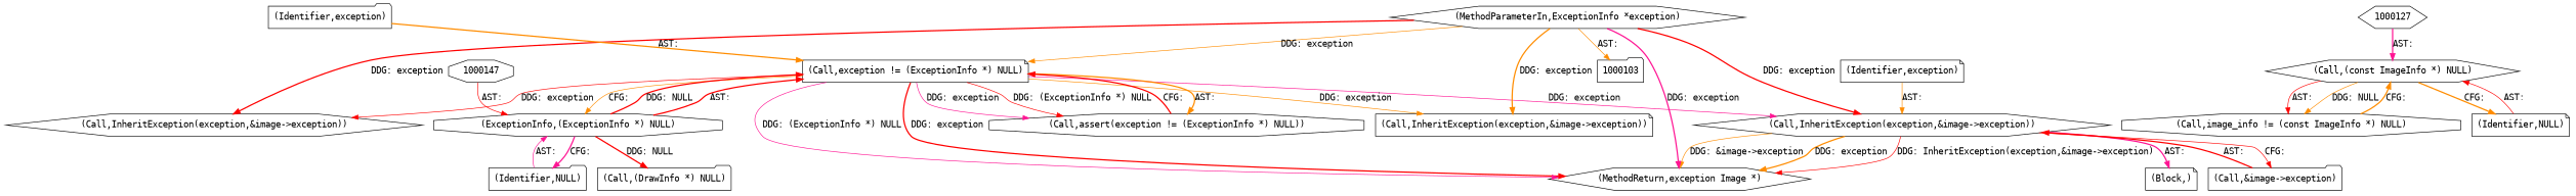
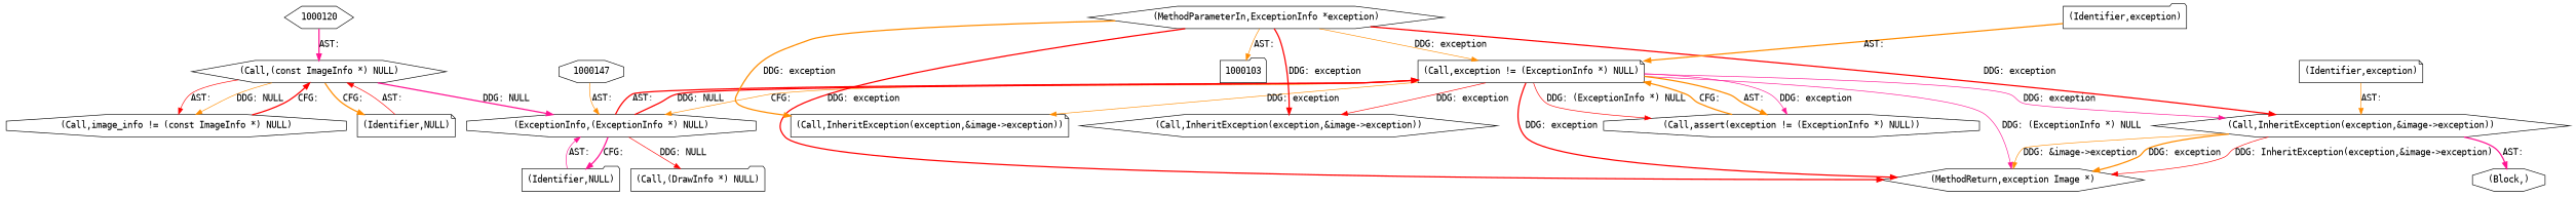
  digraph {
    fontname="DejaVu Sans Mono"
    node [fontname="DejaVu Sans Mono" shape=hexagon]
    edge [color=red fontname="DejaVu Sans Mono" style=solid]
    n1 [label="(Call,InheritException(exception,&image->exception))"]
    n2 [label="(MethodReturn,exception Image *)"]
-   n3 [label="(Block,)" shape=note]
-   n4 [label="(Call,&image->exception)" shape=folder]
+   n3 [label="(Block,)" shape=octagon]
    n5 [label="(Call,exception != (ExceptionInfo *) NULL)" shape=note]
    n6 [label="(ExceptionInfo,(ExceptionInfo *) NULL)" shape=octagon]
    n7 [label="(Call,InheritException(exception,&image->exception))"]
    n8 [label="(Call,assert(exception != (ExceptionInfo *) NULL))" shape=octagon]
    n9 [label="(Call,InheritException(exception,&image->exception))" shape=note]
    n10 [label="(Identifier,NULL)" shape=folder]
    n11 [label="(Call,(DrawInfo *) NULL)" shape=folder]
    n12 [label="(MethodParameterIn,ExceptionInfo *exception)"]
    1000103 [shape=folder]
    n14 [label="(Call,(const ImageInfo *) NULL)"]
    n15 [label="(Call,image_info != (const ImageInfo *) NULL)" shape=octagon]
    n16 [label="(Identifier,NULL)" shape=note]
    n17 [label="(Identifier,exception)" shape=folder]
    n18 [label="(Identifier,exception)" shape=note]
    1000147 [shape=octagon]
-   1000120 [label=1000127]
+   1000120
    n1 -> n2 [label="DDG: InheritException(exception,&image->exception)"]
    n1 -> n2 [color=darkorange label="DDG: &image->exception"]
    n1 -> n2 [color=darkorange label="DDG: exception" style=bold]
    n1 -> n3 [color=deeppink label="AST: " style=bold]
-   n1 -> n4 [label="CFG: "]
-   n4 -> n1 [label="AST: " style=bold]
    n5 -> n1 [color=deeppink label="DDG: exception"]
    n5 -> n2 [label="DDG: exception" style=bold]
    n5 -> n2 [color=deeppink label="DDG: (ExceptionInfo *) NULL"]
    n5 -> n6 [color=darkorange label="CFG: "]
    n5 -> n7 [label="DDG: exception"]
    n5 -> n8 [color=darkorange label="AST: " style=bold]
    n5 -> n8 [color=deeppink label="DDG: exception"]
    n5 -> n8 [label="DDG: (ExceptionInfo *) NULL"]
    n5 -> n9 [color=darkorange label="DDG: exception"]
    n6 -> n5 [label="AST: " style=bold]
    n6 -> n5 [label="DDG: NULL" style=bold]
    n6 -> n10 [color=deeppink label="CFG: " style=bold]
-   n6 -> n11 [label="DDG: NULL" style=bold]
-   n8 -> n5 [label="CFG: " style=bold]
+   n6 -> n11 [label="DDG: NULL"]
+   n8 -> n5 [color=darkorange label="CFG: " style=bold]
    n10 -> n6 [color=deeppink label="AST: "]
    n12 -> n1 [label="DDG: exception" style=bold]
-   n12 -> n2 [color=deeppink label="DDG: exception" style=bold]
+   n12 -> n2 [label="DDG: exception" style=bold]
    n12 -> n5 [color=darkorange label="DDG: exception"]
    n12 -> n7 [label="DDG: exception" style=bold]
    n12 -> n9 [color=darkorange label="DDG: exception" style=bold]
    n12 -> 1000103 [color=darkorange label="AST: "]
+   n14 -> n6 [color=deeppink label="DDG: NULL" style=bold]
    n14 -> n15 [label="AST: "]
    n14 -> n15 [color=darkorange label="DDG: NULL"]
    n14 -> n16 [color=darkorange label="CFG: " style=bold]
-   n15 -> n14 [color=darkorange label="CFG: " style=bold]
+   n15 -> n14 [label="CFG: " style=bold]
    n16 -> n14 [label="AST: "]
    n17 -> n5 [color=darkorange label="AST: " style=bold]
    n18 -> n1 [color=darkorange label="AST: "]
-   1000147 -> n6 [label="AST: "]
+   1000147 -> n6 [color=darkorange label="AST: "]
    1000120 -> n14 [color=deeppink label="AST: " style=bold]
  }
